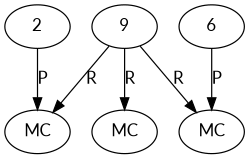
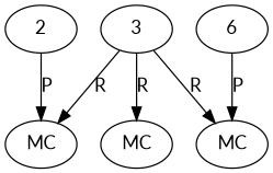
  digraph {
    fontname=Lato
    node [t=DateTimeFormatterBuilder fontname=Lato]
    edge [fontname=Lato]
    n1 [l=404 label=MC s="appendLiteral()"]
    2 [t=char v="'-'"]
-   3 [n=builder label=9]
+   3 [n=builder]
    n4 [l=420 label=MC s="appendLiteral()"]
    n5 [l=445 label=MC s="appendDayOfWeek()"]
    6 [t=int v=1]
    2 -> n1 [label=P]
    3 -> n1 [label=R]
    3 -> n4 [label=R]
    3 -> n5 [label=R]
    6 -> n5 [label=P]
  }
